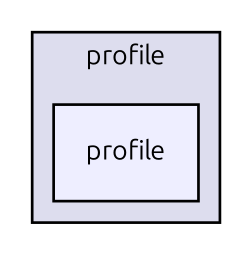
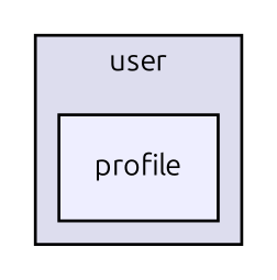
  digraph {
    compound=true
    fontname=Ubuntu
    n1 [fillcolor="#eeeeff" fontname=Ubuntu fontsize=10 label=profile pencolor=black shape=box style=filled]
    subgraph cluster_1 {
      bgcolor="#ddddee"
      fontsize=10
-     label=profile
+     label=user
      pencolor=black
      n1
    }
  }
